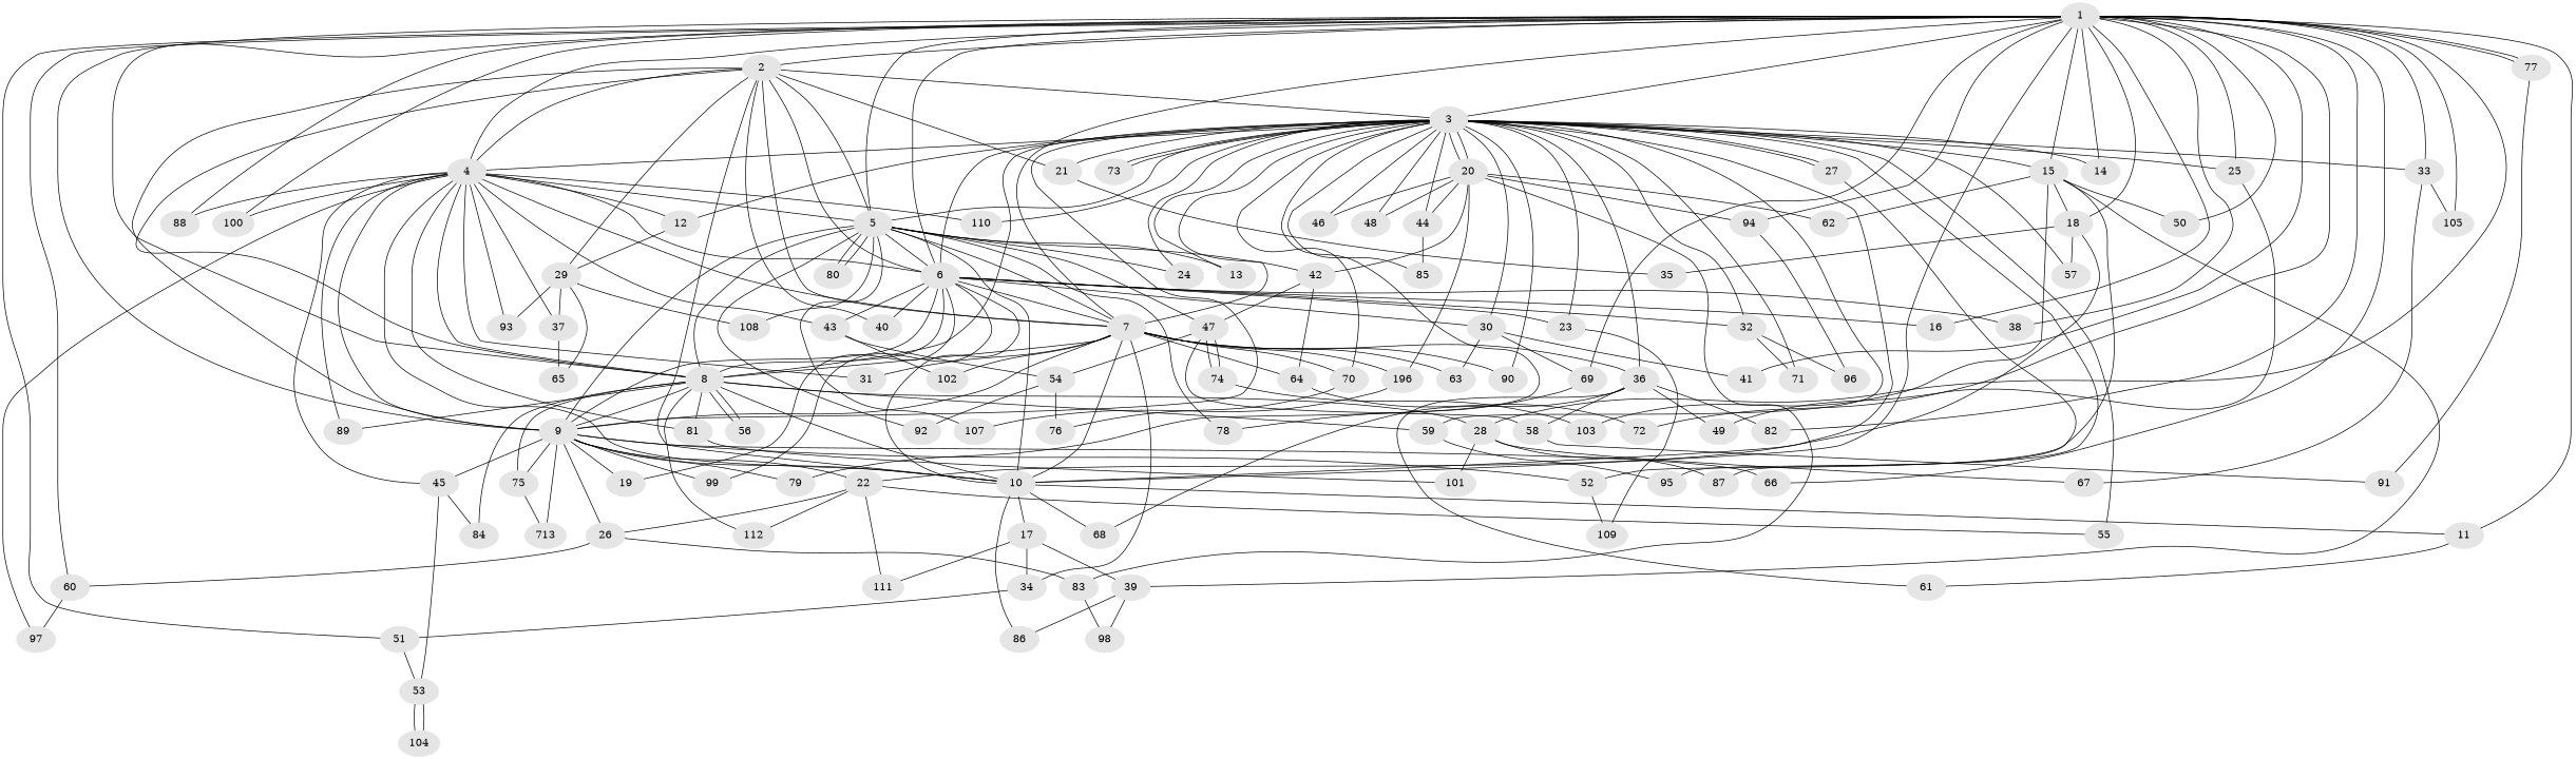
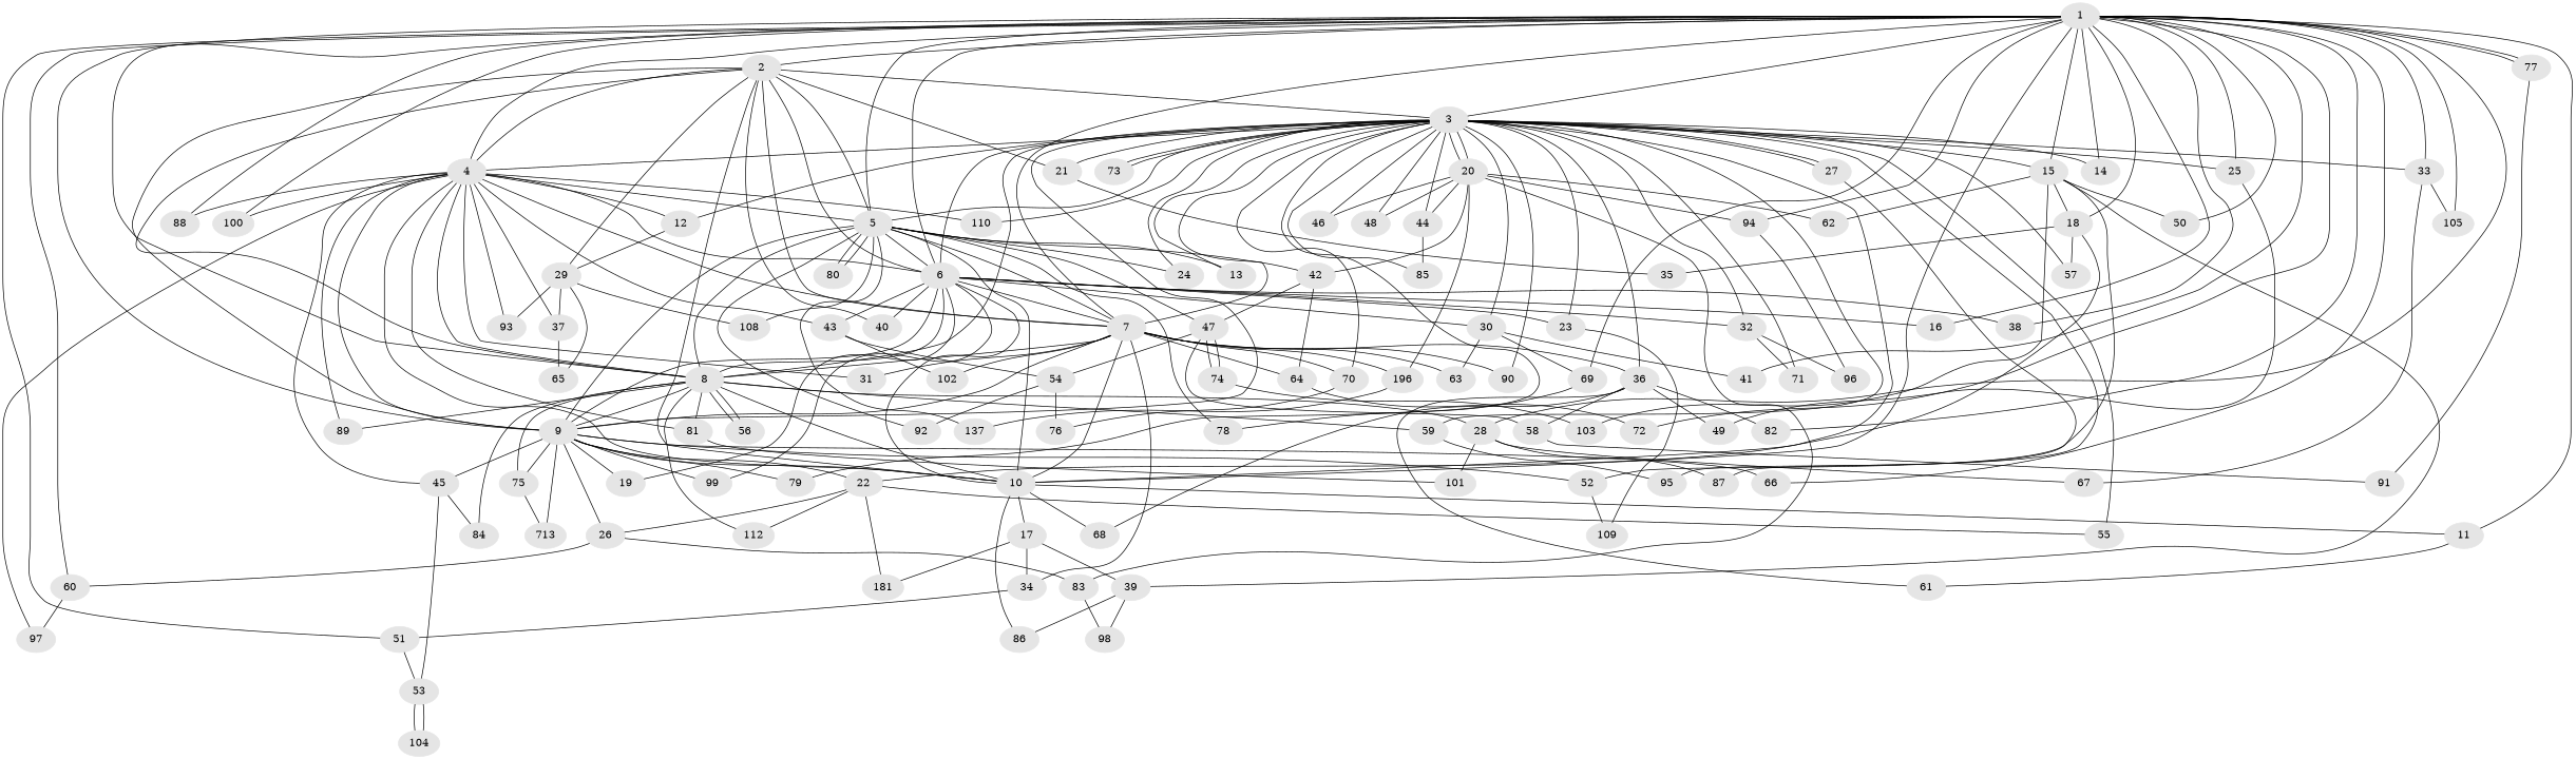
  graph {
    fontname="DejaVu Serif"
    node [color=gray90 fontname="DejaVu Serif" style=filled]
    edge [fontname="DejaVu Serif"]
    1
    2
    3
    4
    5
    6
    7
    8
    9
    10
    11
    14
    15
    16
    18
    25
    28
    33
    38
    41
    50
    51
    60
    66
    69
    72
    77
    82
    88
    94
    100
    105
    21
    29
    40
    12
    13
    20
    23
    24
    27
    30
    32
    36
    44
    46
    48
    55
    57
    59
    70
    71
    73
    79
    85
    87
    90
    110
    31
    37
    43
    45
    81
    89
    93
    97
    42
    47
    78
    80
    92
-   107
+   107 [label=137]
    108
    19
    99
    34
    63
    64
    102
    n80 [label=196]
    56
    75
    84
    112
    22
    26
    52
    n88 [label=713]
    17
    68
    86
    61
    39
    62
    103
    35
    49
    67
    101
    53
    91
    96
    65
    83
    109
    95
    58
    76
    54
    74
-   111
+   111 [label=181]
    98
    104
    1 -- 2
    1 -- 3
    1 -- 4
    1 -- 5
    1 -- 6
    1 -- 7
    1 -- 8
    1 -- 9
    1 -- 10
    1 -- 11
    1 -- 14
    1 -- 15
    1 -- 16
    1 -- 18
    1 -- 25
    1 -- 28
    1 -- 33
    1 -- 38
    1 -- 41
    1 -- 50
    1 -- 51
    1 -- 60
    1 -- 66
    1 -- 69
    1 -- 72
    1 -- 77
    1 -- 77
    1 -- 82
    1 -- 88
    1 -- 94
    1 -- 100
    1 -- 105
    2 -- 3
    2 -- 4
    2 -- 5
    2 -- 6
    2 -- 7
    2 -- 8
    2 -- 9
    2 -- 10
    2 -- 21
    2 -- 29
    2 -- 40
    3 -- 4
    3 -- 5
    3 -- 6
    3 -- 7
    3 -- 8
    3 -- 9
    3 -- 10
    3 -- 14
    3 -- 15
    3 -- 25
    3 -- 33
    3 -- 21
    3 -- 12
    3 -- 13
    3 -- 20
    3 -- 20
    3 -- 23
    3 -- 24
    3 -- 27
    3 -- 27
    3 -- 30
    3 -- 32
    3 -- 36
    3 -- 44
    3 -- 46
    3 -- 48
    3 -- 55
    3 -- 57
    3 -- 59
    3 -- 70
    3 -- 71
    3 -- 73
    3 -- 73
    3 -- 79
    3 -- 85
    3 -- 87
    3 -- 90
    3 -- 110
    4 -- 5
    4 -- 6
    4 -- 7
    4 -- 8
    4 -- 9
    4 -- 10
    4 -- 88
    4 -- 100
    4 -- 12
    4 -- 110
    4 -- 31
    4 -- 37
    4 -- 43
    4 -- 45
    4 -- 81
    4 -- 89
    4 -- 93
    4 -- 97
    5 -- 6
    5 -- 7
    5 -- 8
    5 -- 9
    5 -- 10
    5 -- 13
    5 -- 24
    5 -- 42
    5 -- 47
    5 -- 78
    5 -- 80
    5 -- 80
    5 -- 92
    5 -- 107
    5 -- 108
    6 -- 7
    6 -- 8
    6 -- 9
    6 -- 10
    6 -- 16
    6 -- 38
    6 -- 40
    6 -- 23
    6 -- 30
    6 -- 32
    6 -- 43
    6 -- 19
    6 -- 99
    7 -- 8
    7 -- 9
    7 -- 10
    7 -- 36
    7 -- 70
    7 -- 90
    7 -- 31
    7 -- 34
    7 -- 63
    7 -- 64
    7 -- 102
    7 -- n80
    8 -- 9
    8 -- 10
    8 -- 28
    8 -- 59
    8 -- 81
    8 -- 89
    8 -- 56
    8 -- 56
    8 -- 75
    8 -- 84
    8 -- 112
    9 -- 10
    9 -- 66
    9 -- 79
    9 -- 45
    9 -- 19
    9 -- 99
    9 -- 75
    9 -- 22
    9 -- 26
    9 -- 52
    9 -- n88
    10 -- 11
    10 -- 17
    10 -- 68
    10 -- 86
    11 -- 61
    15 -- 18
    15 -- 50
    15 -- 52
    15 -- 39
    15 -- 62
    15 -- 103
    18 -- 57
    18 -- 22
    18 -- 35
    25 -- 49
    28 -- 87
    28 -- 67
    28 -- 101
    33 -- 105
    33 -- 67
    51 -- 53
    60 -- 97
    69 -- 78
    77 -- 91
    94 -- 96
    21 -- 35
    29 -- 37
    29 -- 93
    29 -- 108
    29 -- 65
    12 -- 29
    20 -- 94
    20 -- 44
    20 -- 46
    20 -- 48
    20 -- 42
    20 -- n80
    20 -- 62
    20 -- 83
    23 -- 109
    27 -- 95
    30 -- 41
    30 -- 69
    30 -- 63
    32 -- 71
    32 -- 96
    36 -- 82
    36 -- 68
    36 -- 61
    36 -- 49
    36 -- 58
    44 -- 85
    59 -- 95
    70 -- 76
    37 -- 65
    43 -- 102
    43 -- 54
    45 -- 84
    45 -- 53
    81 -- 101
    42 -- 47
    42 -- 64
    47 -- 58
    47 -- 54
    47 -- 74
    47 -- 74
    34 -- 51
    64 -- 72
    n80 -- 107
    75 -- n88
    22 -- 55
    22 -- 112
    22 -- 26
    22 -- 111
    26 -- 60
    26 -- 83
    52 -- 109
    17 -- 34
    17 -- 39
    17 -- 111
    39 -- 86
    39 -- 98
    53 -- 104
    53 -- 104
    83 -- 98
    58 -- 91
    54 -- 92
    54 -- 76
    74 -- 103
  }
